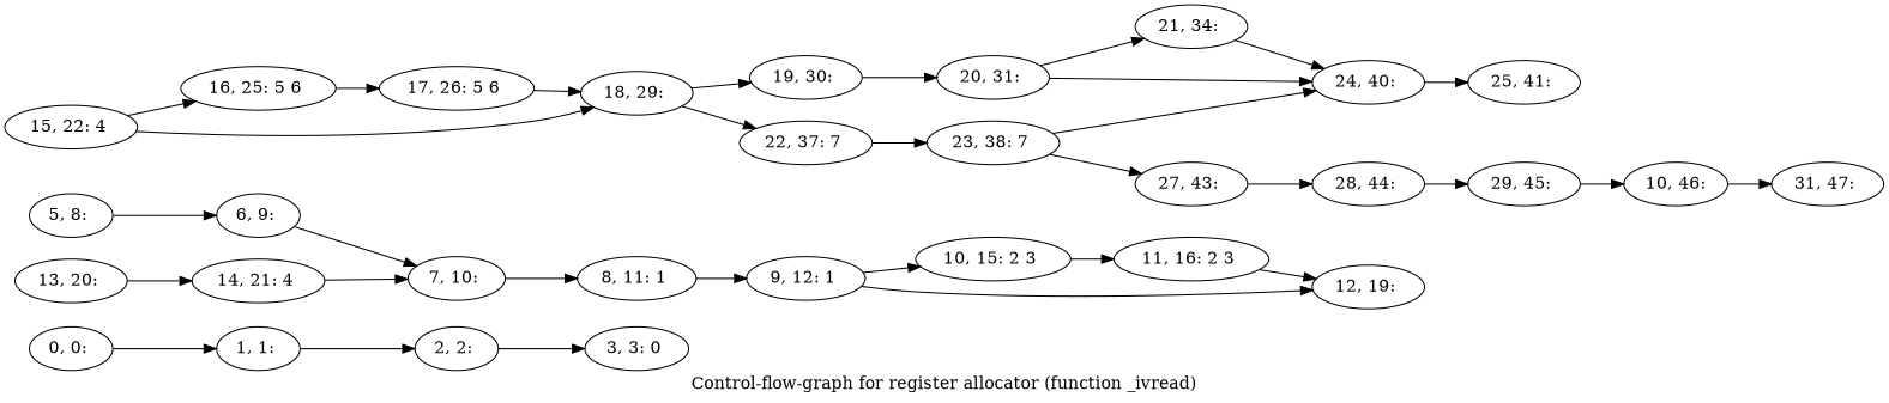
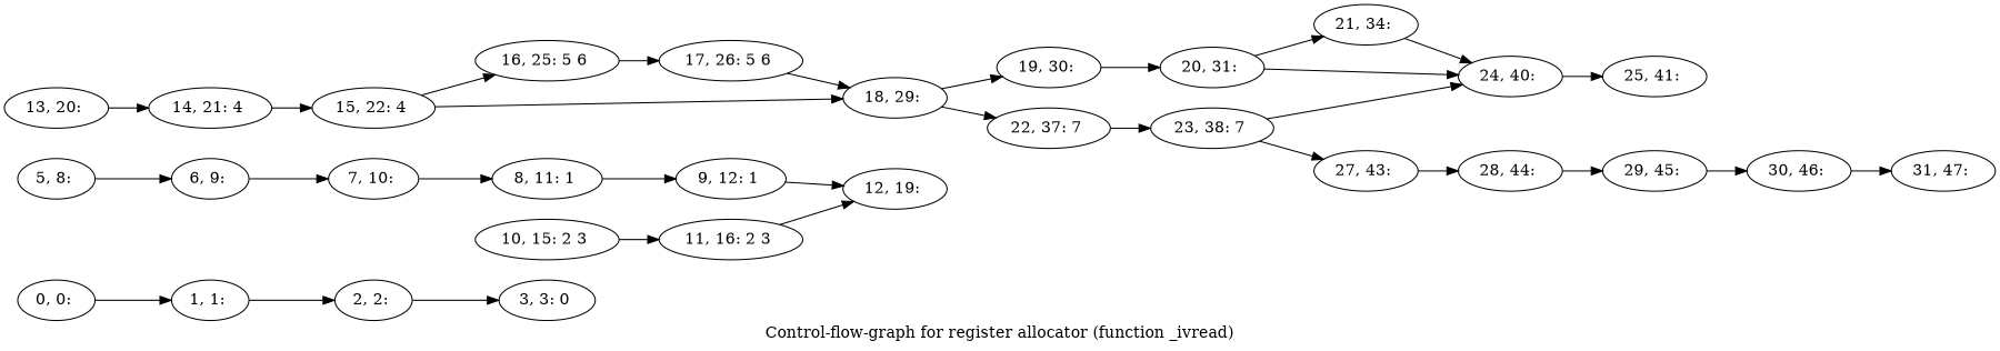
  digraph {
    label="Control-flow-graph for register allocator (function _ivread)"
    rankdir=LR
    n1 [label="0, 0: "]
    n2 [label="1, 1: "]
    n3 [label="2, 2: "]
    n4 [label="3, 3: 0 "]
    n5 [label="5, 8: "]
    n6 [label="6, 9: "]
    n7 [label="7, 10: "]
    n8 [label="8, 11: 1 "]
    n9 [label="9, 12: 1 "]
    n10 [label="10, 15: 2 3 "]
    n11 [label="12, 19: "]
    n12 [label="11, 16: 2 3 "]
    n13 [label="13, 20: "]
    n14 [label="14, 21: 4 "]
    n15 [label="15, 22: 4 "]
    n16 [label="16, 25: 5 6 "]
    n17 [label="18, 29: "]
    n18 [label="17, 26: 5 6 "]
    n19 [label="19, 30: "]
    n20 [label="22, 37: 7 "]
    n21 [label="20, 31: "]
    n22 [label="21, 34: "]
    n23 [label="24, 40: "]
    n24 [label="25, 41: "]
    n25 [label="23, 38: 7 "]
    n26 [label="27, 43: "]
    n27 [label="28, 44: "]
-   n28 [label="10, 46:"]
+   n28 [label="30, 46: "]
    n29 [label="31, 47: "]
    n30 [label="29, 45: "]
    n1 -> n2
    n2 -> n3
    n3 -> n4
    n5 -> n6
    n6 -> n7
    n7 -> n8
    n8 -> n9
-   n9 -> n10
    n9 -> n11
    n10 -> n12
    n12 -> n11
    n13 -> n14
-   n14 -> n7
+   n14 -> n15
    n15 -> n16
    n15 -> n17
    n16 -> n18
    n17 -> n19
    n17 -> n20
    n18 -> n17
    n19 -> n21
    n20 -> n25
    n21 -> n22
    n21 -> n23
    n22 -> n23
    n23 -> n24
    n25 -> n23
    n25 -> n26
    n26 -> n27
    n27 -> n30
    n28 -> n29
    n30 -> n28
  }
